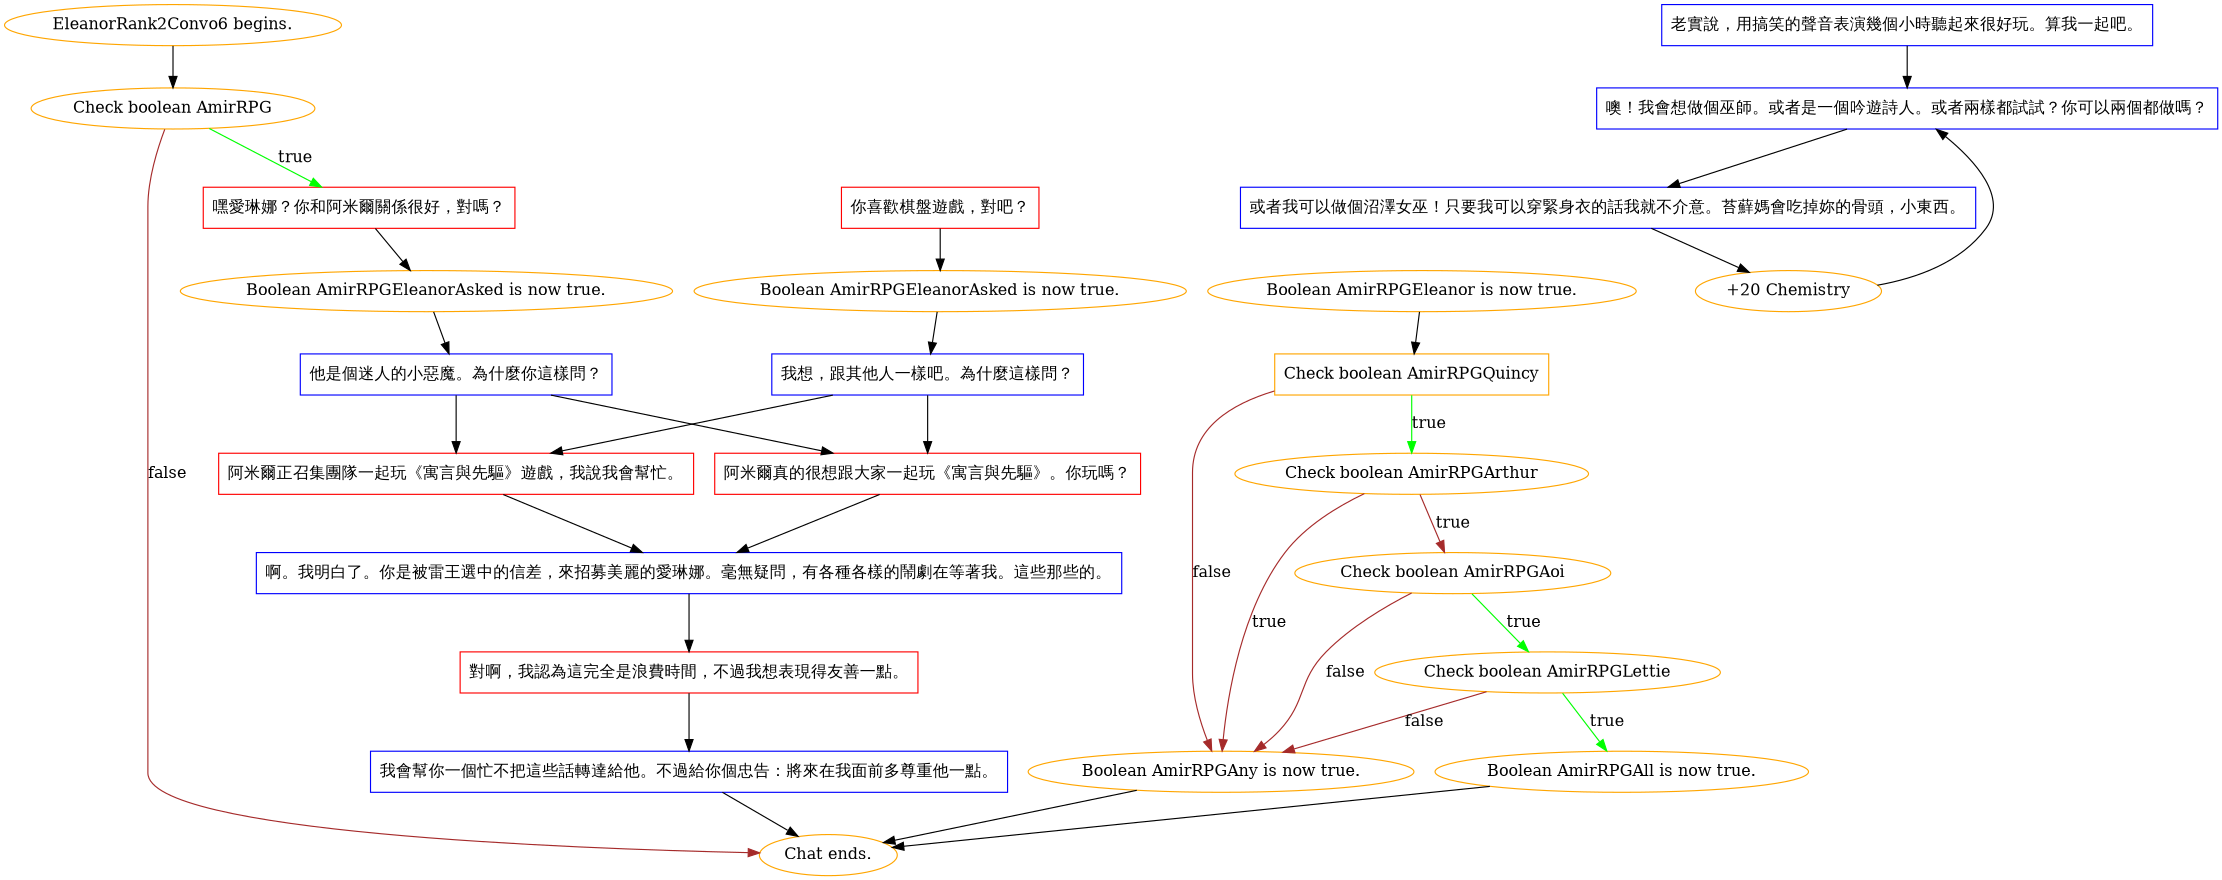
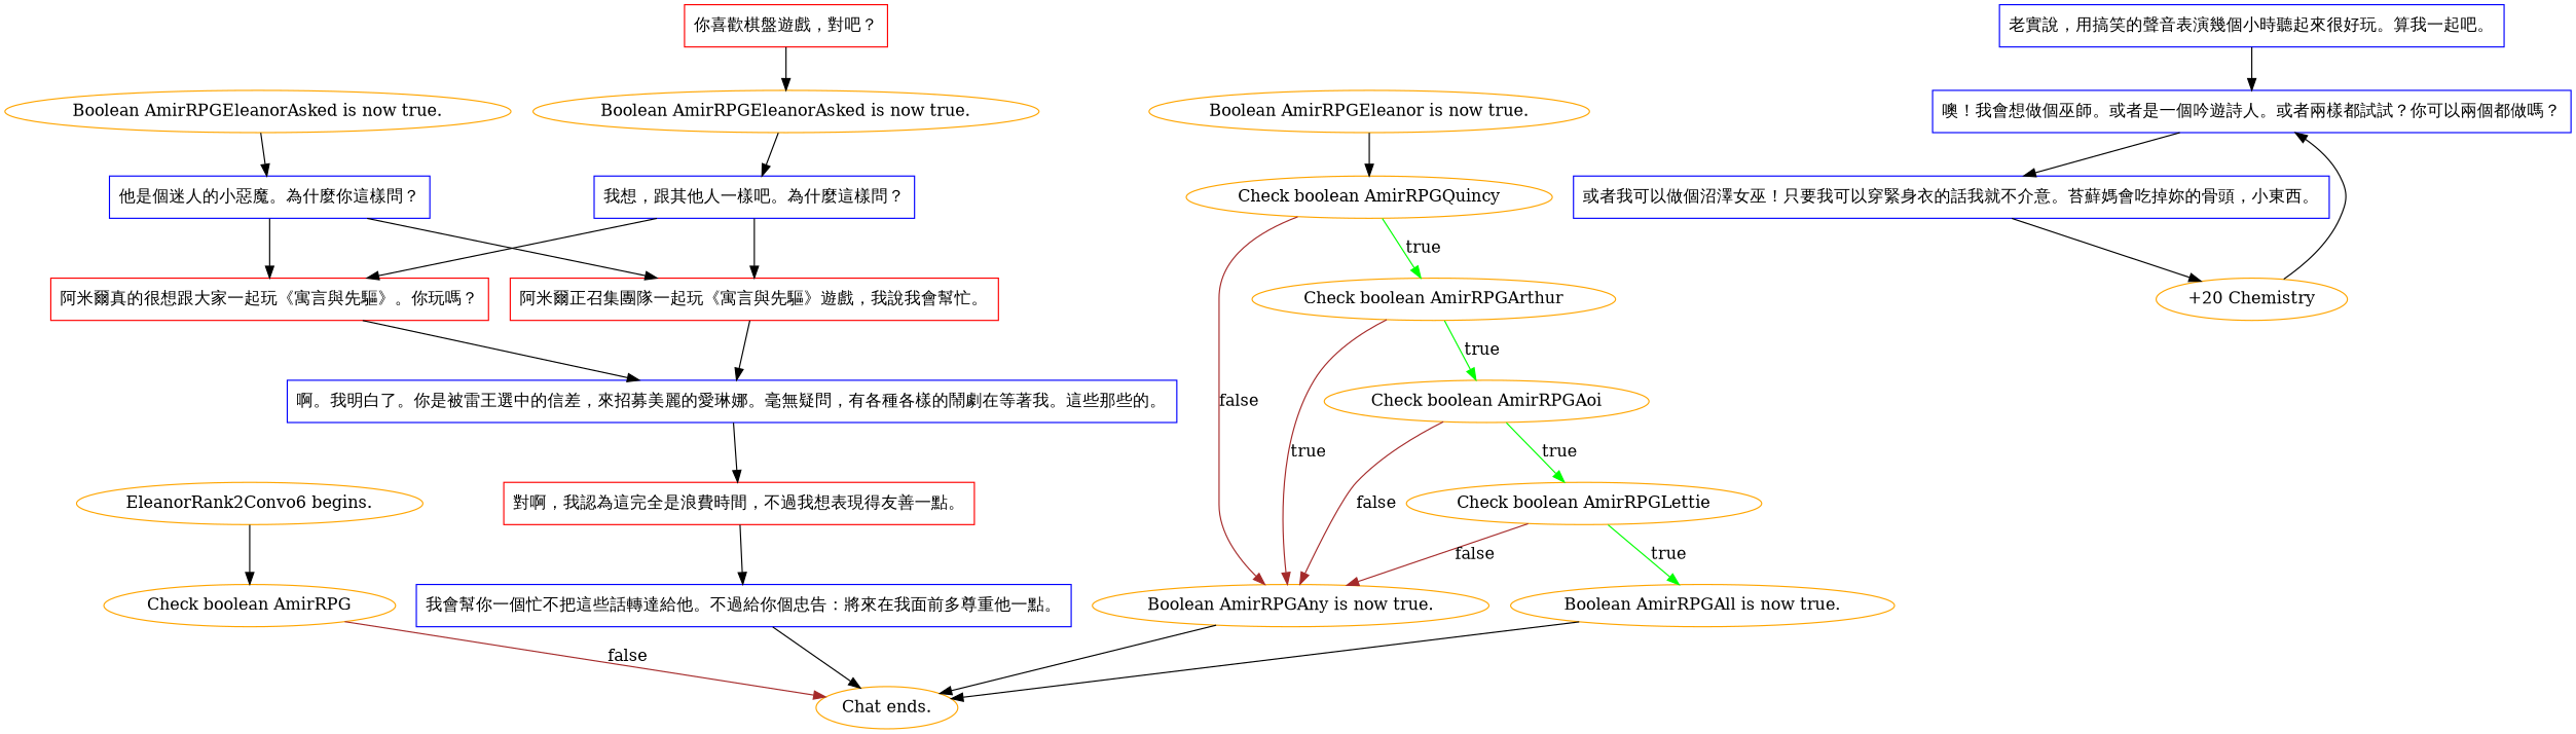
  digraph {
    node [color=orange]
    n1 [label="Check boolean AmirRPG"]
    "EleanorRank2Convo6 begins."
-   n3 [color=red label="嘿愛琳娜？你和阿米爾關係很好，對嗎？" shape=box]
    "Chat ends."
    n5 [label="Boolean AmirRPGEleanorAsked is now true."]
    n6 [color=red label="你喜歡棋盤遊戲，對吧？" shape=box]
    n7 [label="Boolean AmirRPGEleanorAsked is now true."]
    n8 [color=blue label="他是個迷人的小惡魔。為什麼你這樣問？" shape=box]
    n9 [color=blue label="我想，跟其他人一樣吧。為什麼這樣問？" shape=box]
    n10 [color=red label="阿米爾正召集團隊一起玩《寓言與先驅》遊戲，我說我會幫忙。" shape=box]
    n11 [color=red label="阿米爾真的很想跟大家一起玩《寓言與先驅》。你玩嗎？" shape=box]
    n12 [color=blue label="啊。我明白了。你是被雷王選中的信差，來招募美麗的愛琳娜。毫無疑問，有各種各樣的鬧劇在等著我。這些那些的。" shape=box]
    n13 [color=red label="對啊，我認為這完全是浪費時間，不過我想表現得友善一點。" shape=box]
    n14 [color=blue label="我會幫你一個忙不把這些話轉達給他。不過給你個忠告：將來在我面前多尊重他一點。" shape=box]
    n15 [color=blue label="老實說，用搞笑的聲音表演幾個小時聽起來很好玩。算我一起吧。" shape=box]
    n16 [color=blue label="噢！我會想做個巫師。或者是一個吟遊詩人。或者兩樣都試試？你可以兩個都做嗎？" shape=box]
    n17 [color=blue label="或者我可以做個沼澤女巫！只要我可以穿緊身衣的話我就不介意。苔蘚媽會吃掉妳的骨頭，小東西。" shape=box]
    n18 [label="+20 Chemistry"]
    n19 [label="Boolean AmirRPGEleanor is now true."]
-   n20 [label="Check boolean AmirRPGQuincy" shape=box]
+   n20 [label="Check boolean AmirRPGQuincy"]
    n21 [label="Check boolean AmirRPGArthur"]
    n22 [label="Boolean AmirRPGAny is now true."]
    n23 [label="Check boolean AmirRPGAoi"]
    n24 [label="Check boolean AmirRPGLettie"]
    n25 [label="Boolean AmirRPGAll is now true."]
-   n1 -> n3 [color=green label=true]
    n1 -> "Chat ends." [color=brown label=false]
    "EleanorRank2Convo6 begins." -> n1
-   n3 -> n5
    n5 -> n8
    n6 -> n7
    n7 -> n9
    n8 -> n10
    n8 -> n11
    n9 -> n10
    n9 -> n11
    n10 -> n12
    n11 -> n12
    n12 -> n13
    n13 -> n14
    n14 -> "Chat ends."
    n15 -> n16
    n16 -> n17
    n17 -> n18
    n18 -> n16
    n19 -> n20
    n20 -> n21 [color=green label=true]
    n20 -> n22 [color=brown label=false]
    n21 -> n22 [color=brown label=true]
-   n21 -> n23 [color=brown label=true]
+   n21 -> n23 [color=green label=true]
    n22 -> "Chat ends."
    n23 -> n22 [color=brown label=false]
    n23 -> n24 [color=green label=true]
    n24 -> n22 [color=brown label=false]
    n24 -> n25 [color=green label=true]
    n25 -> "Chat ends."
  }
